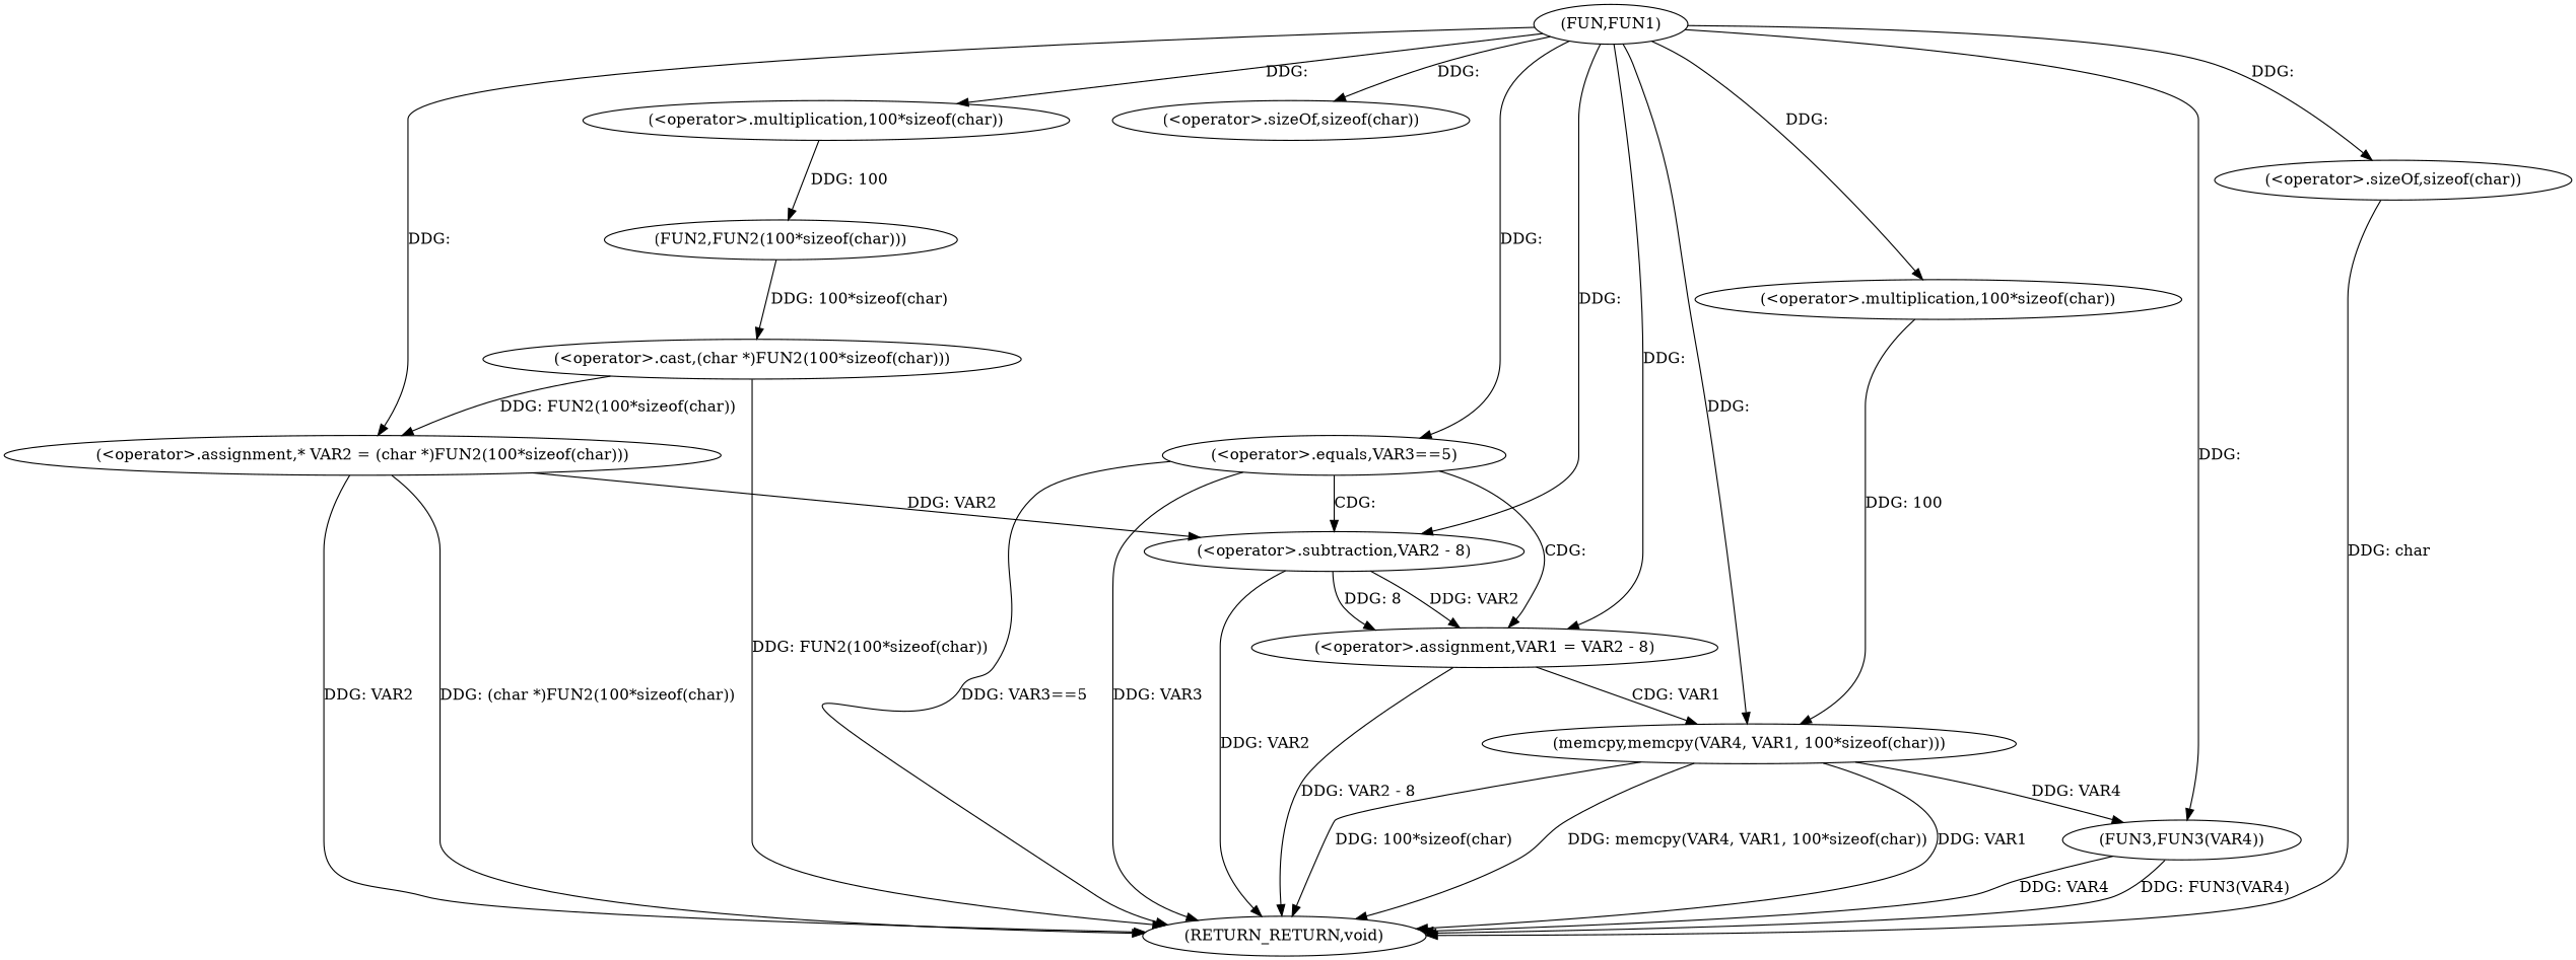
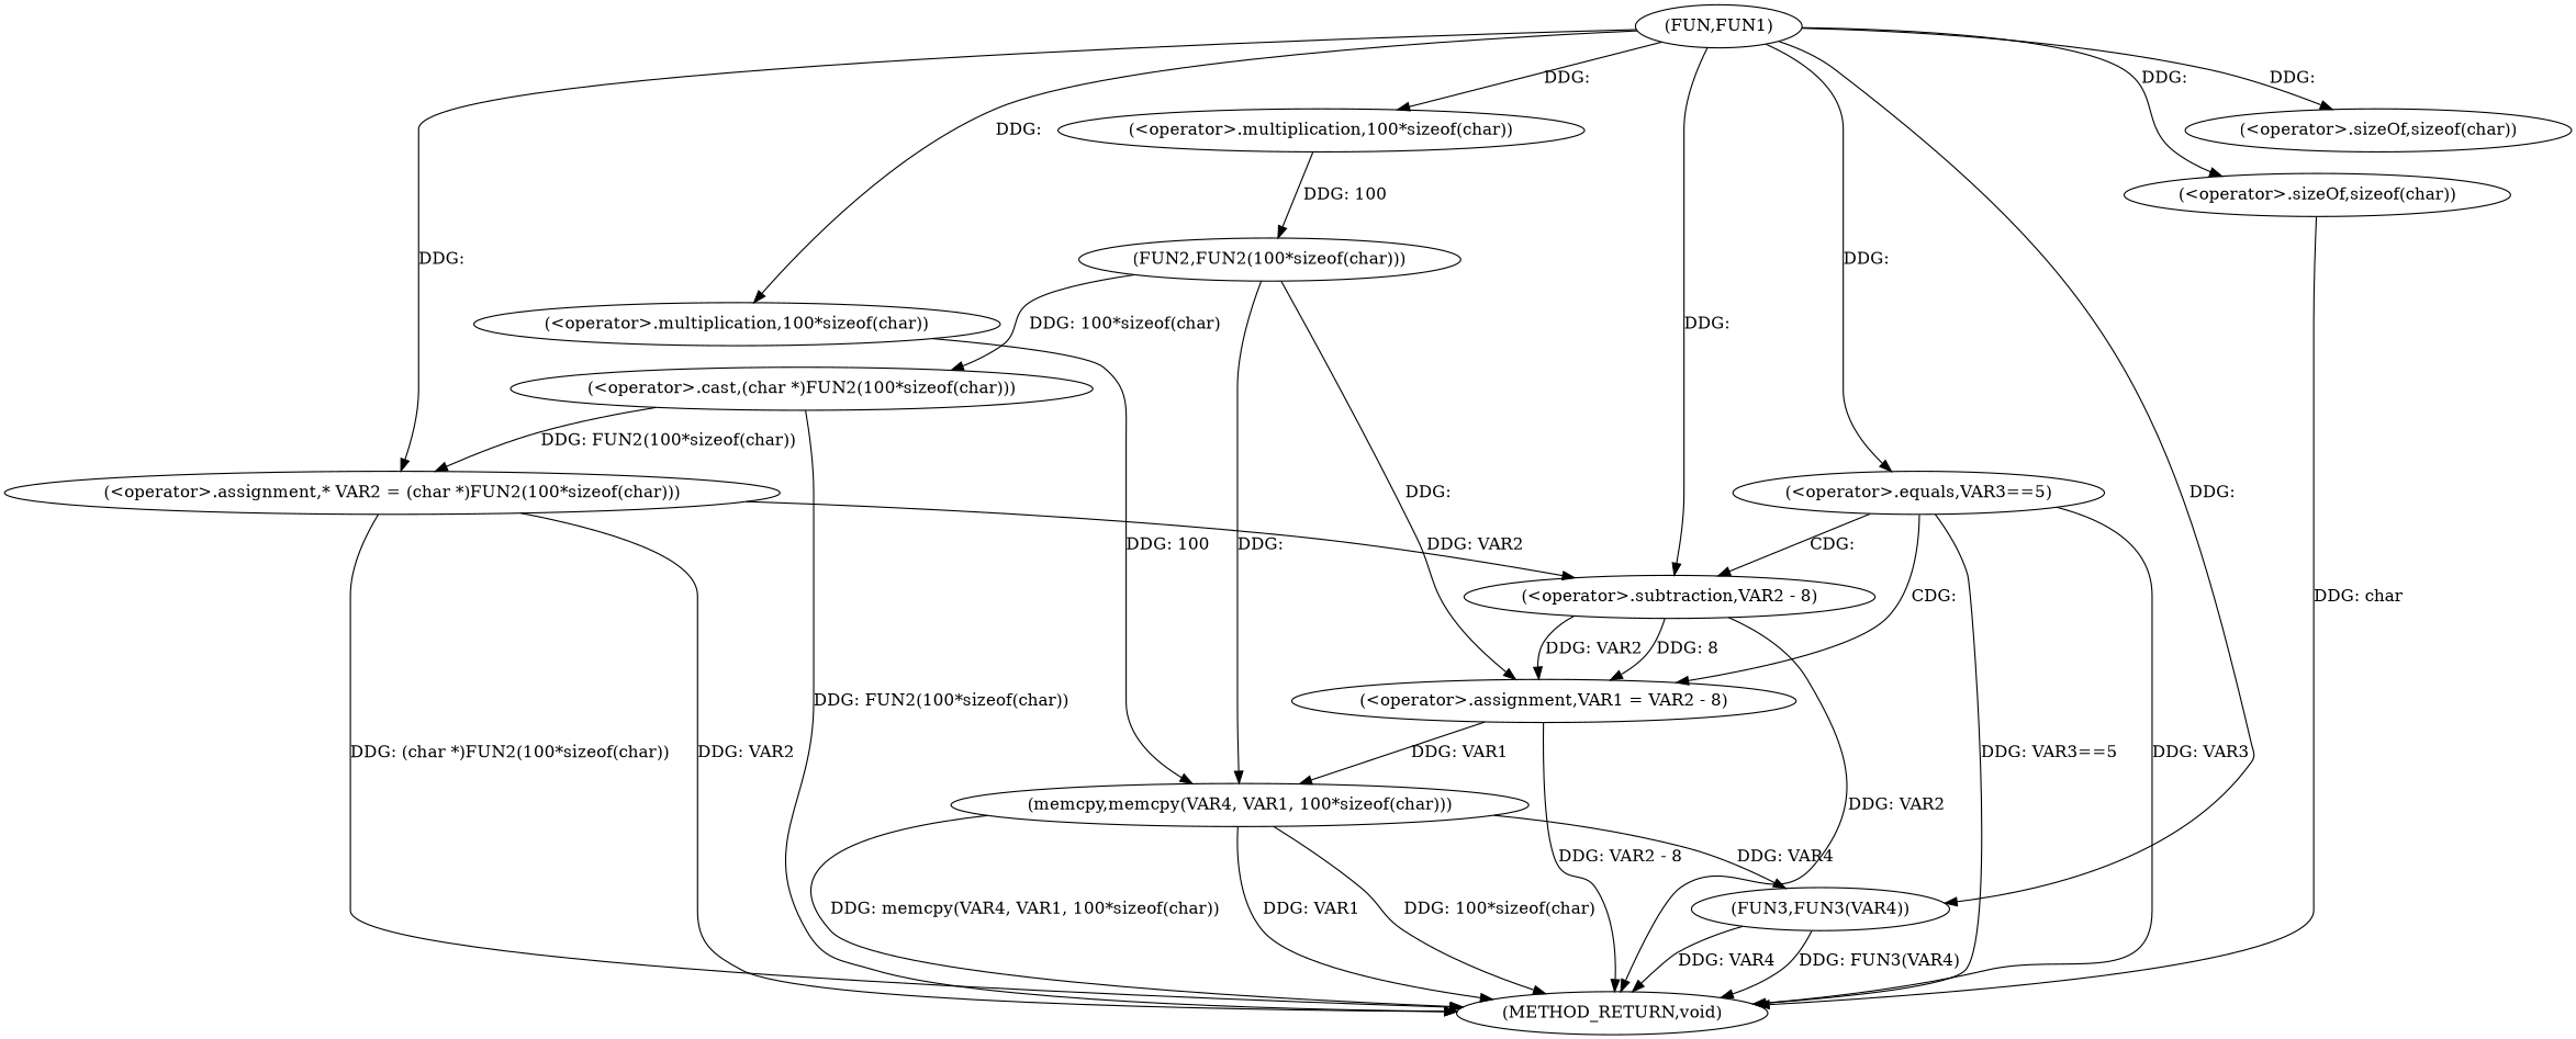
  digraph {
    n1 [label="(FUN,FUN1)"]
    n2 [label="(<operator>.assignment,* VAR2 = (char *)FUN2(100*sizeof(char)))"]
    n3 [label="(<operator>.multiplication,100*sizeof(char))"]
    n4 [label="(<operator>.sizeOf,sizeof(char))"]
    n5 [label="(<operator>.equals,VAR3==5)"]
    n6 [label="(<operator>.assignment,VAR1 = VAR2 - 8)"]
    n7 [label="(<operator>.subtraction,VAR2 - 8)"]
    n8 [label="(memcpy,memcpy(VAR4, VAR1, 100*sizeof(char)))"]
    n9 [label="(<operator>.multiplication,100*sizeof(char))"]
    n10 [label="(<operator>.sizeOf,sizeof(char))"]
    n11 [label="(FUN3,FUN3(VAR4))"]
-   n12 [label="(RETURN_RETURN,void)"]
+   n12 [label="(METHOD_RETURN,void)"]
    n13 [label="(FUN2,FUN2(100*sizeof(char)))"]
    n14 [label="(<operator>.cast,(char *)FUN2(100*sizeof(char)))"]
    n1 -> n2 [label="DDG: "]
    n1 -> n3 [label="DDG: "]
    n1 -> n4 [label="DDG: "]
    n1 -> n5 [label="DDG: "]
-   n1 -> n6 [label="DDG: "]
+   n13 -> n6 [label="DDG: "]
    n1 -> n7 [label="DDG: "]
-   n1 -> n8 [label="DDG: "]
+   n13 -> n8 [label="DDG: "]
    n1 -> n9 [label="DDG: "]
    n1 -> n10 [label="DDG: "]
    n1 -> n11 [label="DDG: "]
    n2 -> n7 [label="DDG: VAR2"]
    n2 -> n12 [label="DDG: VAR2"]
    n2 -> n12 [label="DDG: (char *)FUN2(100*sizeof(char))"]
    n3 -> n13 [label="DDG: 100"]
    n5 -> n6 [label="CDG: "]
    n5 -> n7 [label="CDG: "]
    n5 -> n12 [label="DDG: VAR3==5"]
    n5 -> n12 [label="DDG: VAR3"]
-   n6 -> n8 [label="CDG: VAR1"]
+   n6 -> n8 [label="DDG: VAR1"]
    n6 -> n12 [label="DDG: VAR2 - 8"]
    n7 -> n6 [label="DDG: VAR2"]
    n7 -> n6 [label="DDG: 8"]
    n7 -> n12 [label="DDG: VAR2"]
    n8 -> n11 [label="DDG: VAR4"]
    n8 -> n12 [label="DDG: memcpy(VAR4, VAR1, 100*sizeof(char))"]
    n8 -> n12 [label="DDG: VAR1"]
    n8 -> n12 [label="DDG: 100*sizeof(char)"]
    n9 -> n8 [label="DDG: 100"]
    n10 -> n12 [label="DDG: char"]
    n11 -> n12 [label="DDG: FUN3(VAR4)"]
    n11 -> n12 [label="DDG: VAR4"]
    n13 -> n14 [label="DDG: 100*sizeof(char)"]
    n14 -> n2 [label="DDG: FUN2(100*sizeof(char))"]
    n14 -> n12 [label="DDG: FUN2(100*sizeof(char))"]
  }
